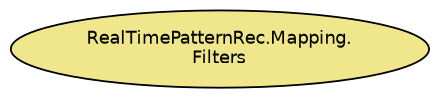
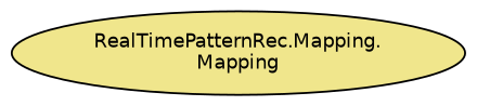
  digraph {
    rankdir=LR
-   n1 [color=black fillcolor=khaki fontname=Helvetica fontsize=10 height=0.2 label="RealTimePatternRec.Mapping.\lFilters" shape=ellipse style=filled width=0.4]
+   n1 [color=black fillcolor=khaki fontname=Helvetica fontsize=10 height=0.2 label="RealTimePatternRec.Mapping.\lMapping" shape=ellipse style=filled width=0.4]
  }
